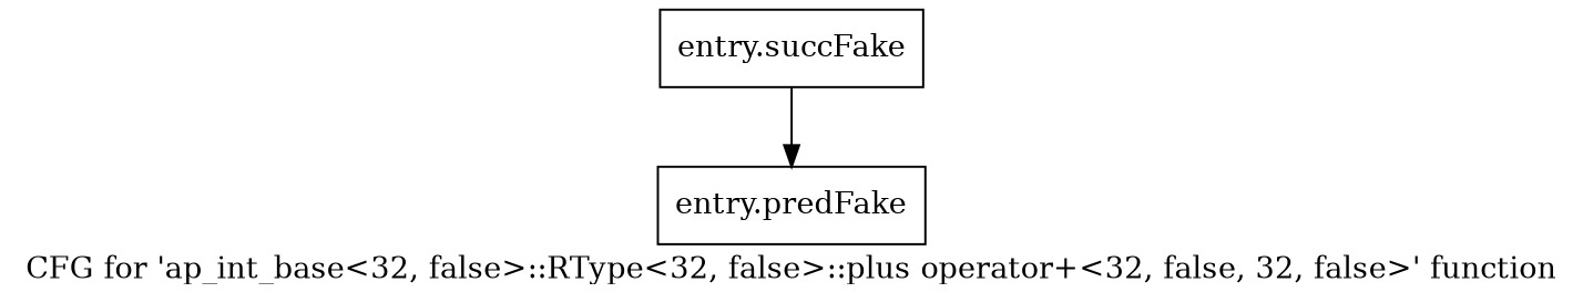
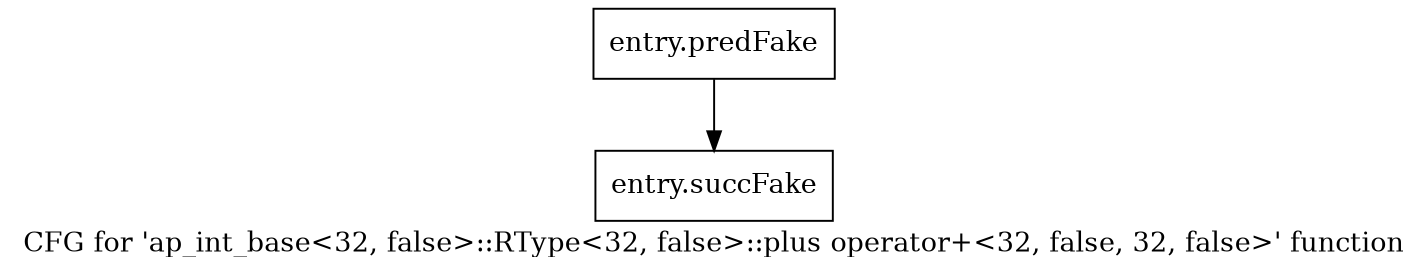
  digraph {
    label="CFG for 'ap_int_base\<32, false\>::RType\<32, false\>::plus operator+\<32, false, 32, false\>' function"
    node [shape=record]
    n1 [label="{entry.predFake}"]
    n2 [filename="/home/omerfaruk/tools/Xilinx/Vitis_HLS/2023.2/include/etc/ap_int_base.h" label="{entry.succFake}" linenumber=1491]
-   n2 -> n1 [execusionnum=0 filename="/home/omerfaruk/tools/Xilinx/Vitis_HLS/2023.2/include/etc/ap_int_base.h"]
+   n1 -> n2 [execusionnum=0 filename="/home/omerfaruk/tools/Xilinx/Vitis_HLS/2023.2/include/etc/ap_int_base.h"]
  }
